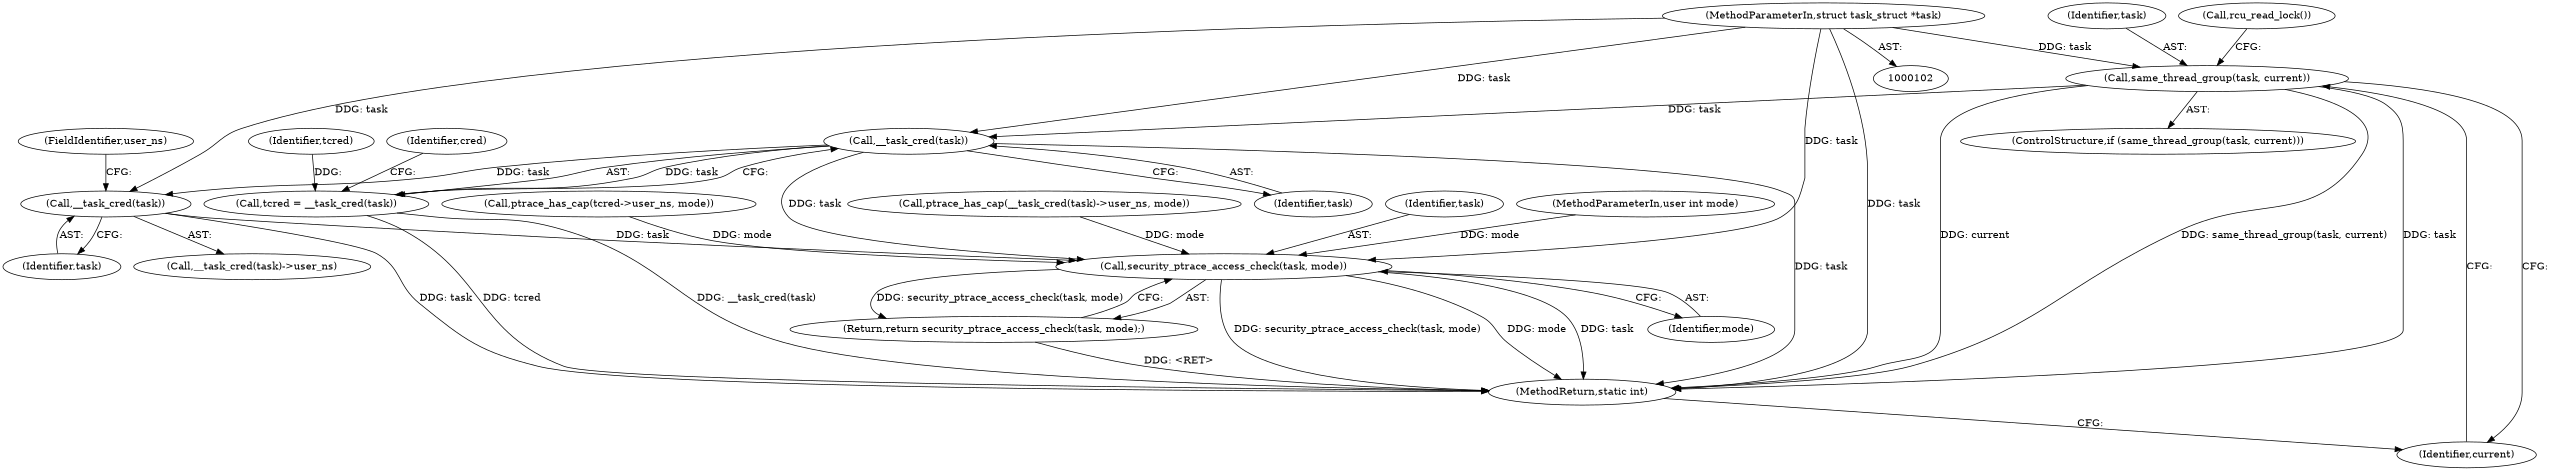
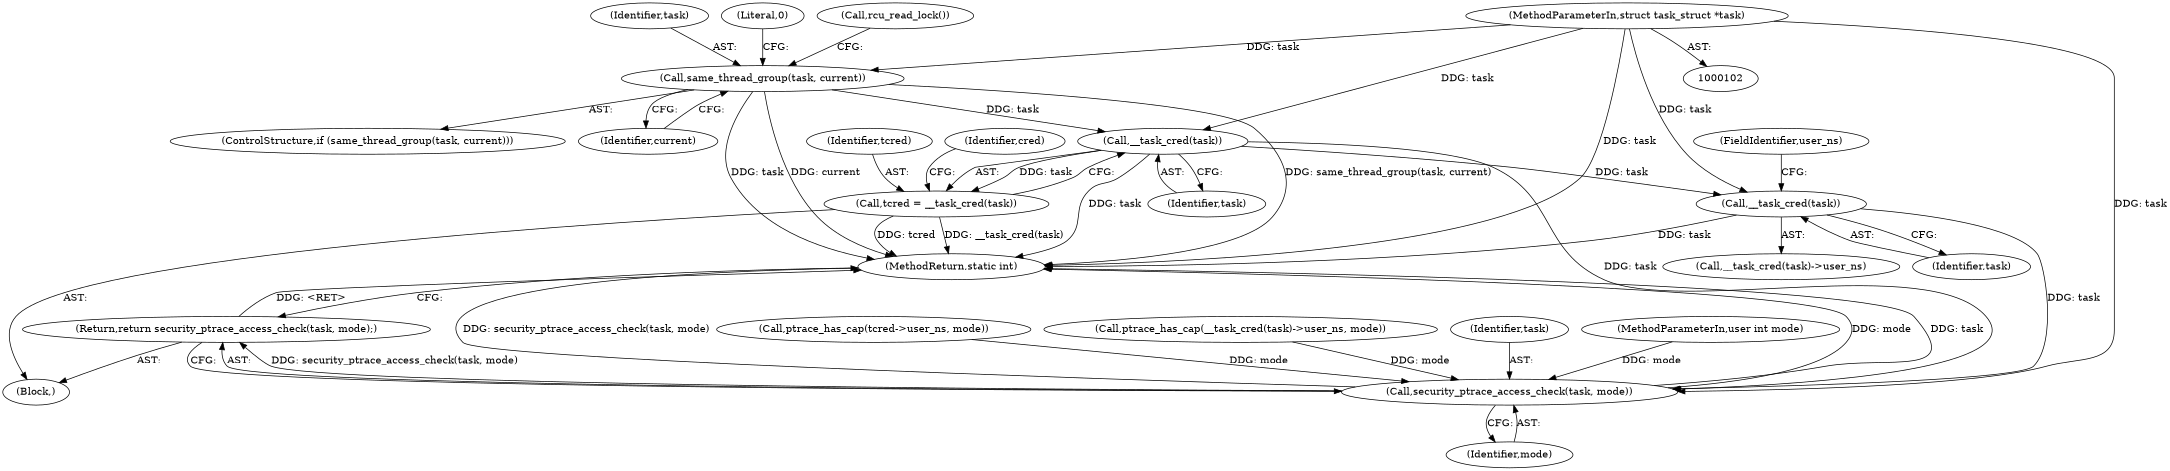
  digraph {
    n1 [label="(Call,same_thread_group(task, current))"]
    n2 [label="(Call,__task_cred(task))"]
    n3 [label="(ControlStructure,if (same_thread_group(task, current)))"]
    n4 [label="(Identifier,current)"]
    n5 [label="(MethodReturn,static int)"]
    n6 [label="(Call,__task_cred(task))"]
    n7 [label="(Call,security_ptrace_access_check(task, mode))"]
    n8 [label="(Call,tcred = __task_cred(task))"]
    n9 [label="(Identifier,task)"]
    n10 [label="(Return,return security_ptrace_access_check(task, mode);)"]
    n11 [label="(MethodParameterIn,struct task_struct *task)"]
    1000102
    n13 [label="(Identifier,task)"]
    n14 [label="(Call,__task_cred(task)->user_ns)"]
    n15 [label="(Identifier,mode)"]
+   n16 [label="(Block,)"]
    n17 [label="(Identifier,task)"]
    n18 [label="(Identifier,tcred)"]
    n19 [label="(Call,ptrace_has_cap(tcred->user_ns, mode))"]
    n20 [label="(Call,ptrace_has_cap(__task_cred(task)->user_ns, mode))"]
    n21 [label="(Identifier,task)"]
    n22 [label="(MethodParameterIn,user int mode)"]
+   n23 [label="(Literal,0)"]
    n24 [label="(Identifier,cred)"]
    n25 [label="(Call,rcu_read_lock())"]
    n26 [label="(FieldIdentifier,user_ns)"]
    n1 -> n2 [label="DDG: task"]
    n1 -> n3 [label="AST: "]
    n1 -> n4 [label="CFG: "]
    n1 -> n5 [label="DDG: current"]
    n1 -> n5 [label="DDG: task"]
    n1 -> n5 [label="DDG: same_thread_group(task, current)"]
    n2 -> n5 [label="DDG: task"]
    n2 -> n6 [label="DDG: task"]
    n2 -> n7 [label="DDG: task"]
    n2 -> n8 [label="AST: "]
    n2 -> n8 [label="DDG: task"]
    n2 -> n9 [label="CFG: "]
    n4 -> n1 [label="CFG: "]
-   n5 -> n4 [label="CFG: "]
+   n5 -> n10 [label="CFG: "]
    n6 -> n5 [label="DDG: task"]
    n6 -> n7 [label="DDG: task"]
    n6 -> n13 [label="CFG: "]
    n6 -> n14 [label="AST: "]
    n7 -> n5 [label="DDG: security_ptrace_access_check(task, mode)"]
    n7 -> n5 [label="DDG: mode"]
    n7 -> n5 [label="DDG: task"]
    n7 -> n10 [label="AST: "]
    n7 -> n10 [label="DDG: security_ptrace_access_check(task, mode)"]
    n7 -> n15 [label="CFG: "]
    n8 -> n2 [label="CFG: "]
    n8 -> n5 [label="DDG: tcred"]
    n8 -> n5 [label="DDG: __task_cred(task)"]
+   n8 -> n16 [label="AST: "]
    n9 -> n2 [label="AST: "]
    n10 -> n5 [label="DDG: <RET>"]
    n10 -> n7 [label="CFG: "]
+   n10 -> n16 [label="AST: "]
    n11 -> n1 [label="DDG: task"]
    n11 -> n2 [label="DDG: task"]
    n11 -> n5 [label="DDG: task"]
    n11 -> n6 [label="DDG: task"]
    n11 -> n7 [label="DDG: task"]
    n11 -> 1000102 [label="AST: "]
    n13 -> n6 [label="AST: "]
    n15 -> n7 [label="AST: "]
    n17 -> n1 [label="AST: "]
-   n18 -> n8 [label="DDG: "]
+   n18 -> n8 [label="AST: "]
    n19 -> n7 [label="DDG: mode"]
    n20 -> n7 [label="DDG: mode"]
    n21 -> n7 [label="AST: "]
    n22 -> n7 [label="DDG: mode"]
+   n23 -> n1 [label="CFG: "]
    n24 -> n8 [label="CFG: "]
    n25 -> n1 [label="CFG: "]
    n26 -> n6 [label="CFG: "]
  }
